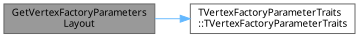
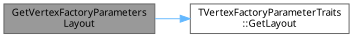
  digraph {
    rankdir=LR
    fontname="Noto Sans"
    node [fontname="Noto Sans" fontsize=10 shape=box style=filled]
    n1 [color=gray40 fillcolor=grey60 fontcolor=black height=0.2 label="GetVertexFactoryParameters\lLayout" width=0.4]
-   n2 [color=grey40 fillcolor=white height=0.2 label="TVertexFactoryParameterTraits\l::TVertexFactoryParameterTraits" width=0.4]
+   n2 [color=grey40 fillcolor=white height=0.2 label="TVertexFactoryParameterTraits\l::GetLayout" width=0.4]
    n1 -> n2 [color=steelblue1 fontname="Noto Sans" fontsize=10 labelfontname=Helvetica labelfontsize=10 style=solid]
  }
